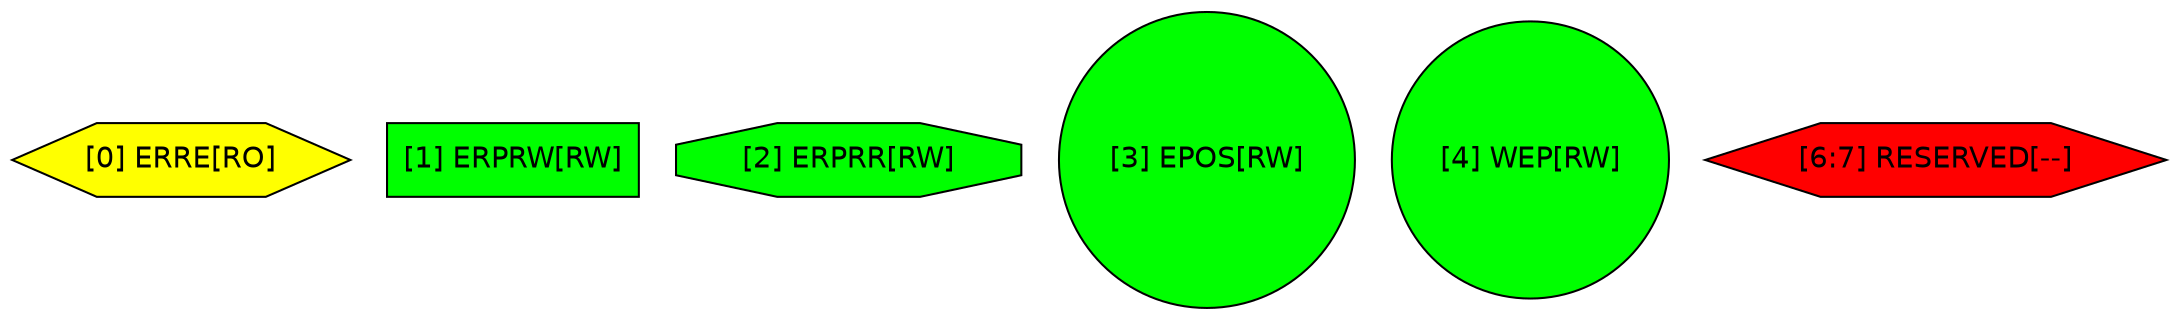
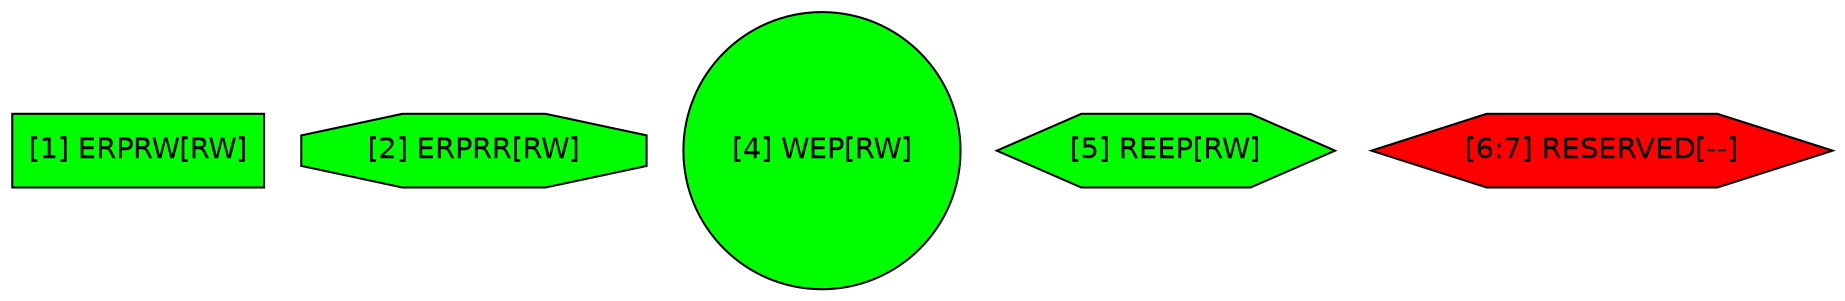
  digraph {
    fontname="DejaVu Sans"
    node [fillcolor=green shape=hexagon style=filled fontname="DejaVu Sans"]
-   n1 [fillcolor=yellow label="[0] ERRE[RO]"]
    n2 [label="[1] ERPRW[RW]" shape=box]
    n3 [label="[2] ERPRR[RW]" shape=octagon]
-   n4 [label="[3] EPOS[RW]" shape=circle]
    n5 [label="[4] WEP[RW]" shape=circle]
+   n6 [label="[5] REEP[RW]"]
    n7 [fillcolor=red label="[6:7] RESERVED[--]"]
  }
